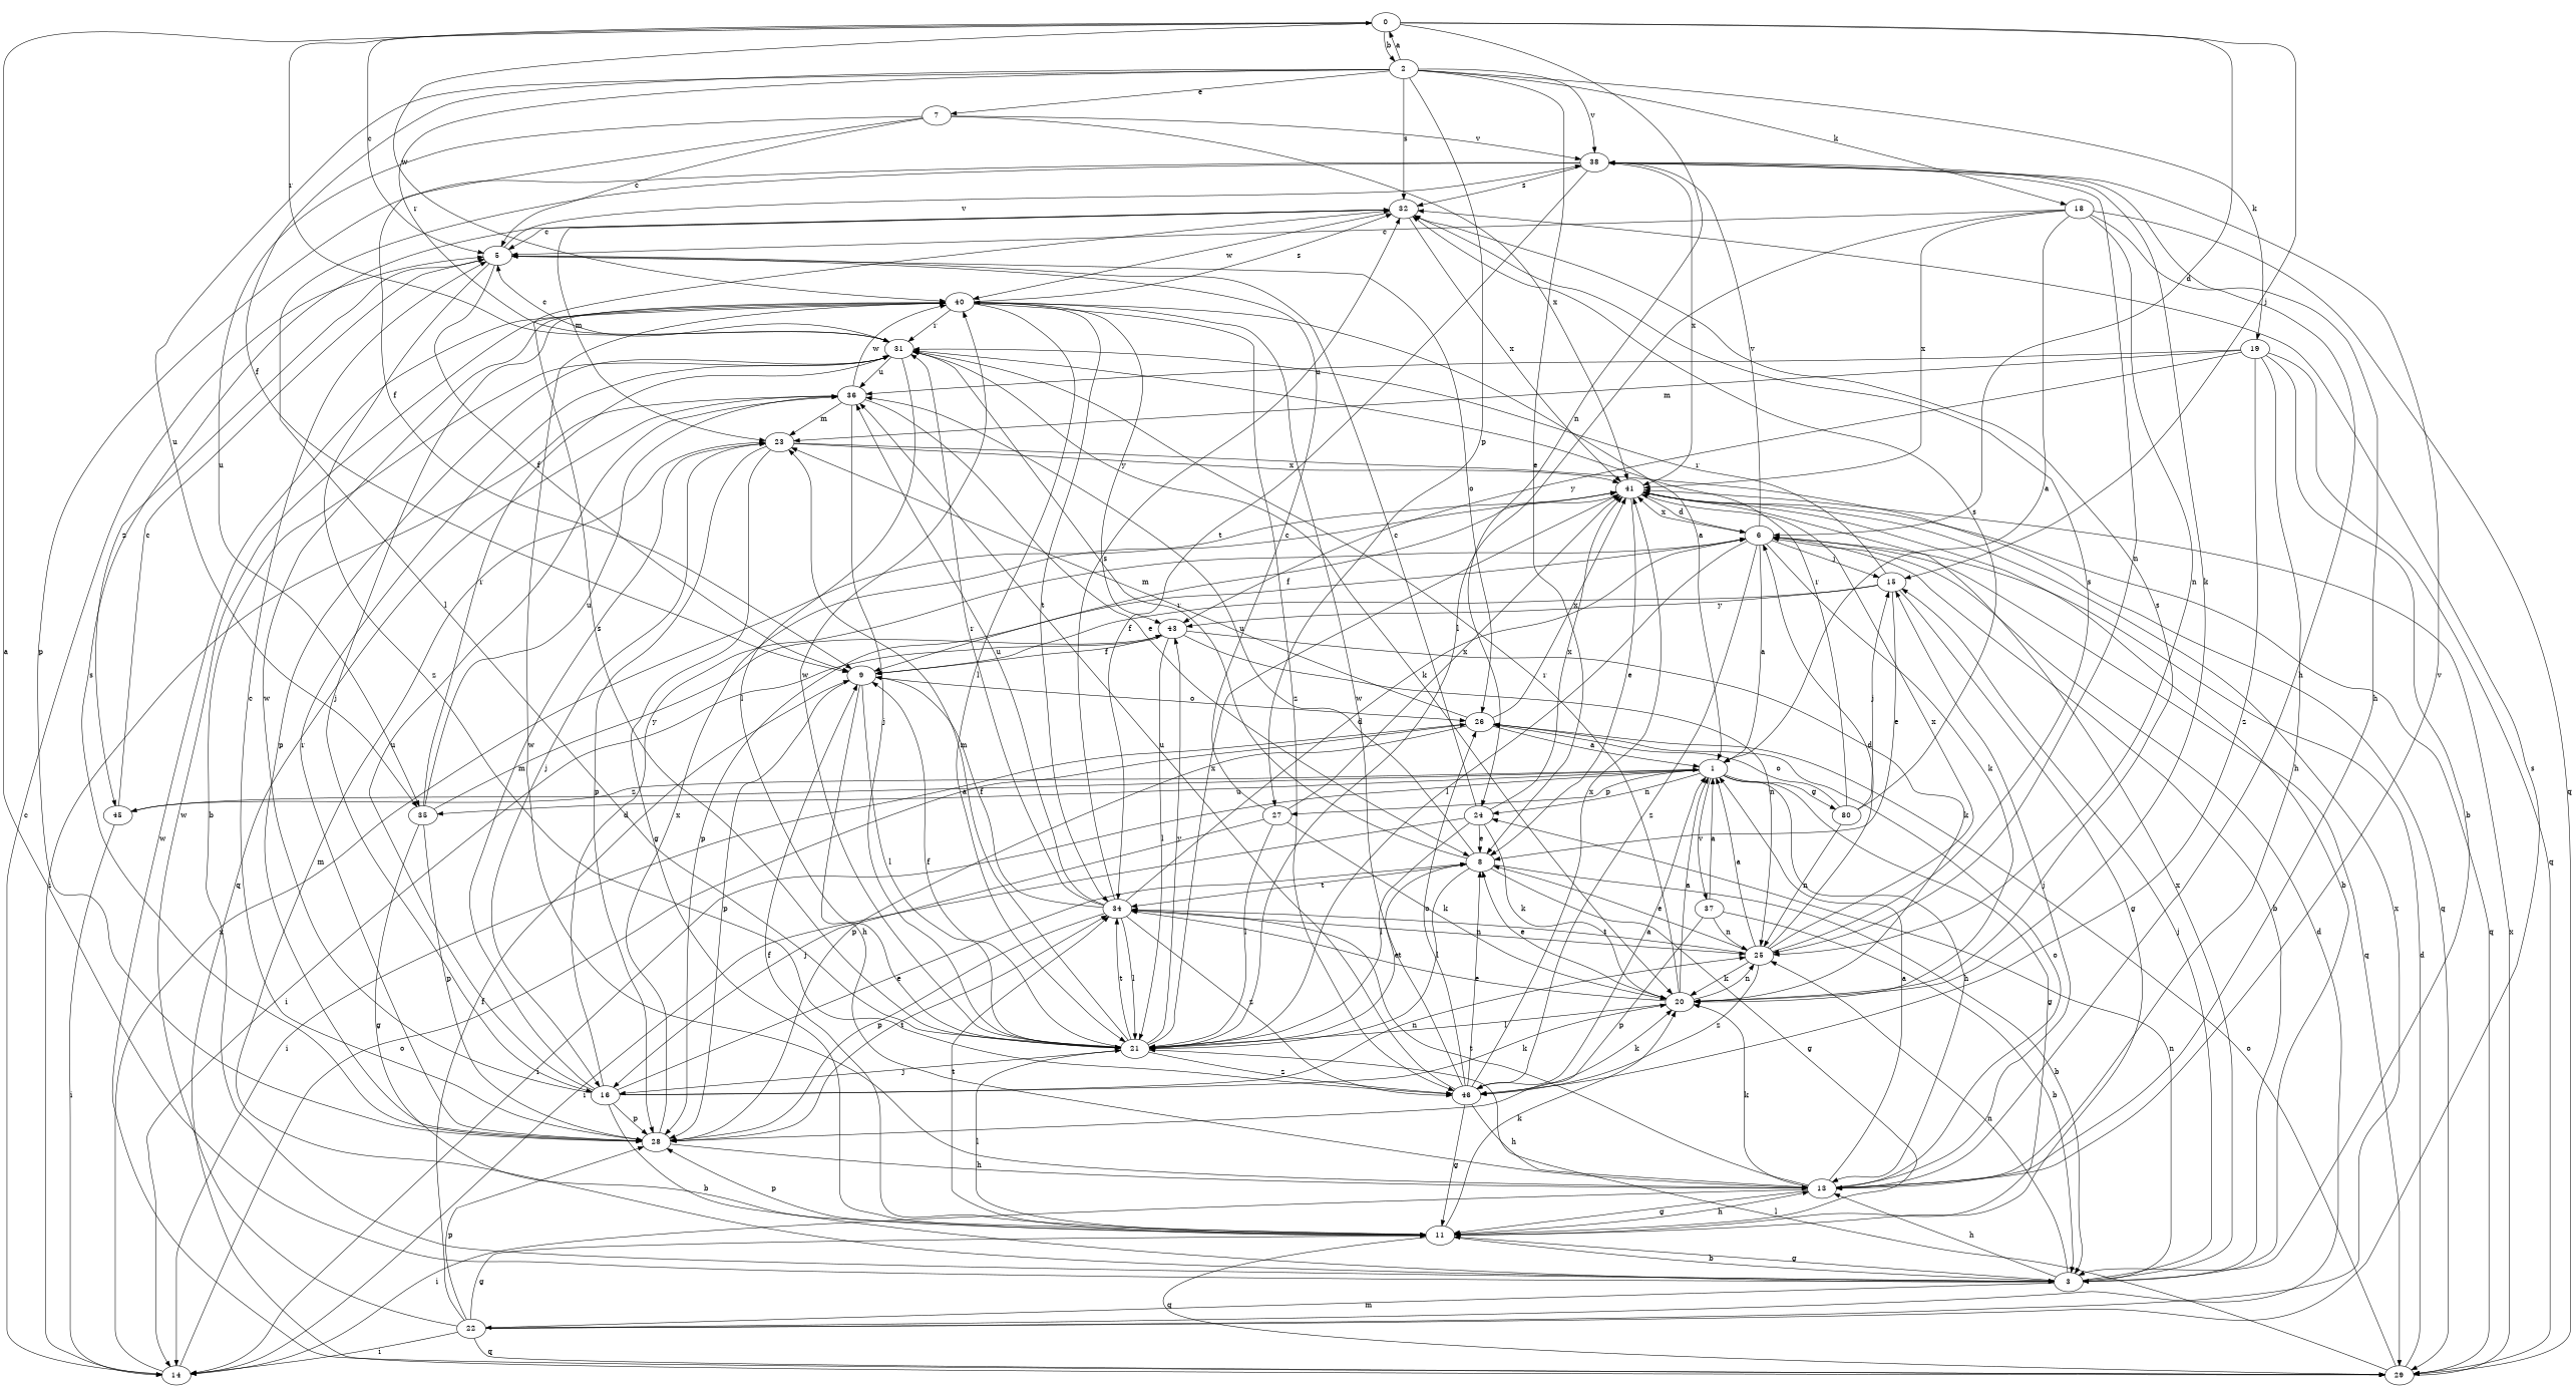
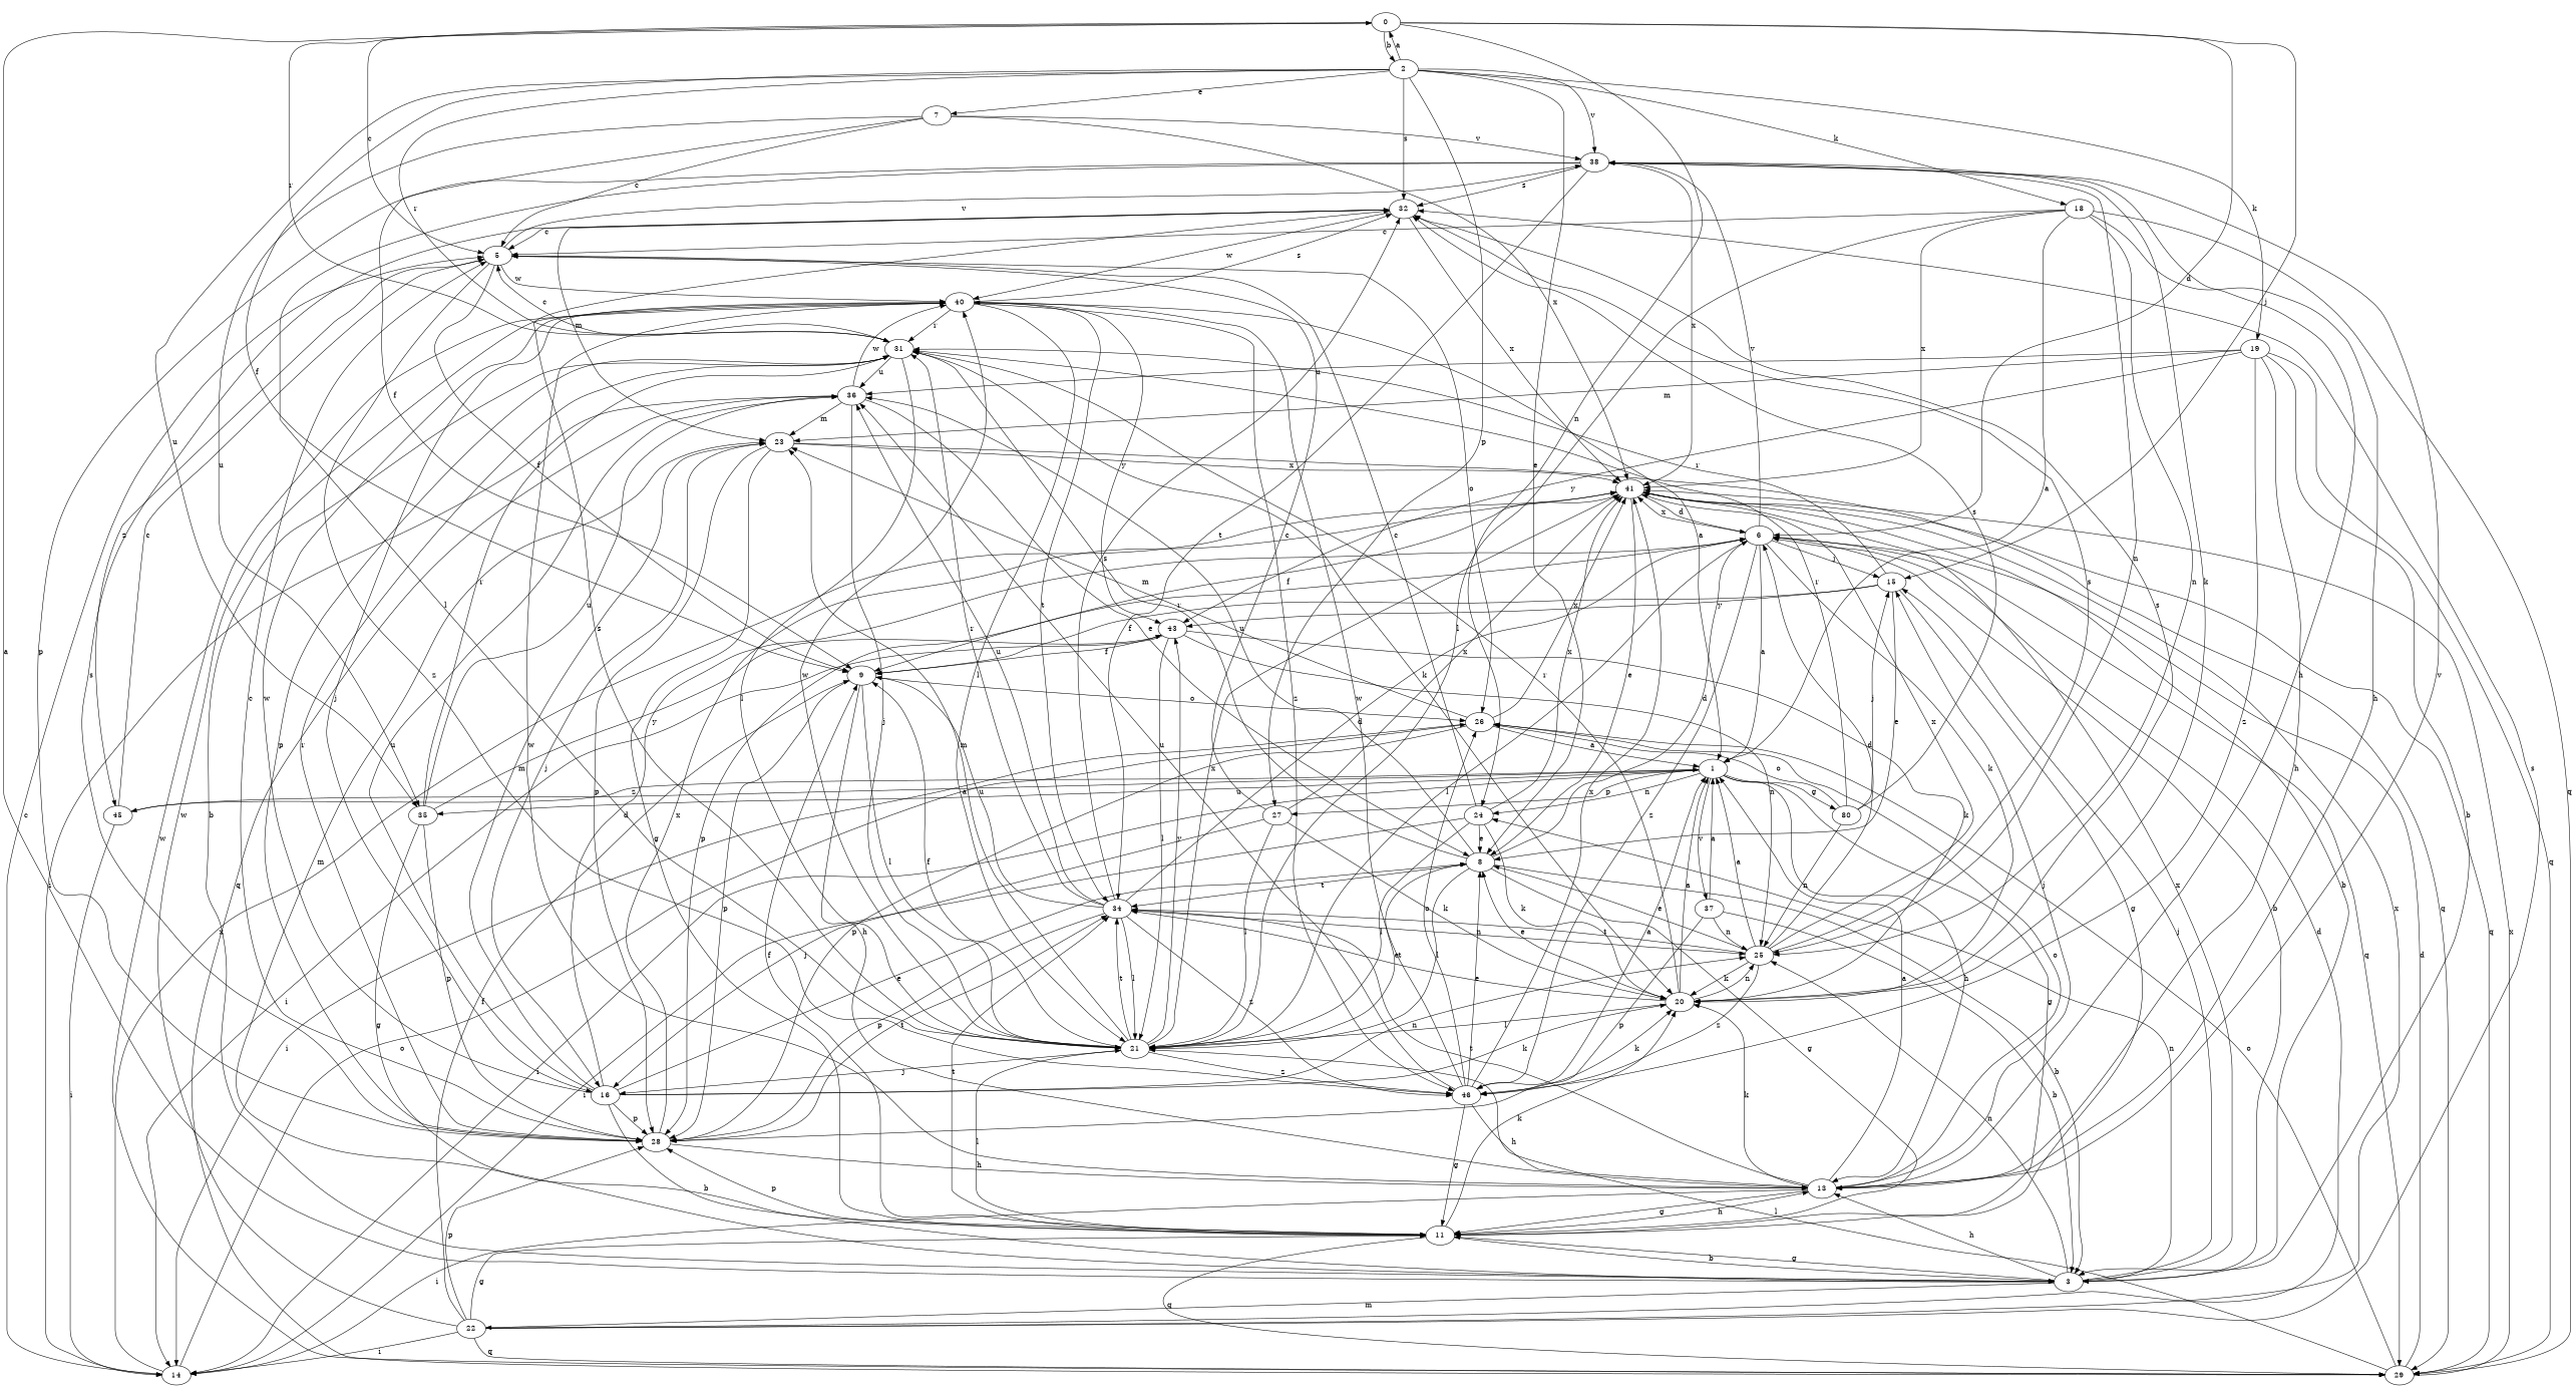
  strict digraph {
    0
    2
    5
    6
    15
    24
    31
    40
    27
    35
    7
    8
    9
    18
    19
    32
    38
    45
    26
    46
    1
    3
    41
    20
    21
    28
    29
    11
    43
    14
    36
    34
    16
    n34 [label=80]
    13
    37
    25
    23
    22
    0 -> 2 [label=b]
    0 -> 5 [label=c]
    0 -> 6 [label=d]
    0 -> 15 [label=j]
    0 -> 24 [label=n]
    0 -> 31 [label=r]
-   0 -> 40 [label=w]
+   5 -> 40 [label=w]
    2 -> 0 [label=a]
    2 -> 31 [label=r]
    2 -> 27 [label=p]
    2 -> 35 [label=u]
    2 -> 7 [label=e]
    2 -> 8 [label=e]
    2 -> 9 [label=f]
    2 -> 18 [label=k]
    2 -> 19 [label=k]
    2 -> 32 [label=s]
    2 -> 38 [label=v]
    5 -> 9 [label=f]
    5 -> 38 [label=v]
    5 -> 45 [label=z]
    5 -> 26 [label=o]
    5 -> 46 [label=z]
    6 -> 15 [label=j]
    6 -> 38 [label=v]
    6 -> 46 [label=z]
    6 -> 1 [label=a]
    6 -> 3 [label=b]
    6 -> 41 [label=x]
    6 -> 20 [label=k]
    6 -> 21 [label=l]
    6 -> 28 [label=p]
    6 -> 29 [label=q]
    15 -> 31 [label=r]
    15 -> 8 [label=e]
    15 -> 9 [label=f]
    15 -> 11 [label=g]
    15 -> 43 [label=y]
    24 -> 5 [label=c]
    24 -> 8 [label=e]
    24 -> 41 [label=x]
    24 -> 20 [label=k]
    24 -> 21 [label=l]
    24 -> 14 [label=i]
    31 -> 5 [label=c]
    31 -> 3 [label=b]
    31 -> 20 [label=k]
    31 -> 21 [label=l]
    31 -> 28 [label=p]
    31 -> 36 [label=u]
    40 -> 31 [label=r]
    40 -> 32 [label=s]
    40 -> 46 [label=z]
    40 -> 1 [label=a]
    40 -> 21 [label=l]
    40 -> 43 [label=y]
    40 -> 34 [label=t]
    40 -> 16 [label=j]
    27 -> 5 [label=c]
    27 -> 41 [label=x]
    27 -> 20 [label=k]
    27 -> 21 [label=l]
    27 -> 16 [label=j]
    35 -> 31 [label=r]
    35 -> 28 [label=p]
    35 -> 11 [label=g]
    35 -> 43 [label=y]
    35 -> 36 [label=u]
    7 -> 5 [label=c]
    7 -> 35 [label=u]
    7 -> 9 [label=f]
    7 -> 38 [label=v]
    7 -> 41 [label=x]
+   8 -> 6 [label=d]
    8 -> 31 [label=r]
    8 -> 3 [label=b]
    8 -> 21 [label=l]
    8 -> 11 [label=g]
    8 -> 36 [label=u]
    8 -> 34 [label=t]
    9 -> 26 [label=o]
    9 -> 21 [label=l]
    9 -> 28 [label=p]
    9 -> 13 [label=h]
    18 -> 5 [label=c]
    18 -> 1 [label=a]
    18 -> 41 [label=x]
    18 -> 21 [label=l]
    18 -> 29 [label=q]
    18 -> 13 [label=h]
    18 -> 25 [label=n]
    19 -> 46 [label=z]
    19 -> 3 [label=b]
    19 -> 29 [label=q]
    19 -> 43 [label=y]
    19 -> 36 [label=u]
    19 -> 13 [label=h]
    19 -> 23 [label=m]
    32 -> 5 [label=c]
    32 -> 40 [label=w]
    32 -> 41 [label=x]
    32 -> 23 [label=m]
    38 -> 32 [label=s]
    38 -> 41 [label=x]
    38 -> 20 [label=k]
    38 -> 21 [label=l]
    38 -> 28 [label=p]
    38 -> 34 [label=t]
    38 -> 13 [label=h]
    38 -> 25 [label=n]
    45 -> 5 [label=c]
    45 -> 1 [label=a]
    45 -> 14 [label=i]
    26 -> 1 [label=a]
    26 -> 41 [label=x]
    26 -> 28 [label=p]
    26 -> 14 [label=i]
    26 -> 23 [label=m]
    46 -> 40 [label=w]
    46 -> 8 [label=e]
    46 -> 26 [label=o]
    46 -> 1 [label=a]
    46 -> 41 [label=x]
    46 -> 20 [label=k]
    46 -> 11 [label=g]
    46 -> 36 [label=u]
    46 -> 13 [label=h]
    1 -> 24 [label=n]
    1 -> 27 [label=p]
    1 -> 35 [label=u]
    1 -> 45 [label=z]
    1 -> 11 [label=g]
    1 -> 14 [label=i]
    1 -> n34 [label=g]
    1 -> 13 [label=h]
    1 -> 37 [label=v]
    3 -> 0 [label=a]
    3 -> 15 [label=j]
    3 -> 24 [label=n]
    3 -> 41 [label=x]
    3 -> 11 [label=g]
    3 -> 13 [label=h]
    3 -> 25 [label=n]
    3 -> 23 [label=m]
    3 -> 22 [label=m]
    41 -> 6 [label=d]
    41 -> 8 [label=e]
    41 -> 9 [label=f]
    41 -> 3 [label=b]
    41 -> 29 [label=q]
    20 -> 31 [label=r]
    20 -> 8 [label=e]
    20 -> 32 [label=s]
    20 -> 1 [label=a]
    20 -> 21 [label=l]
    20 -> 34 [label=t]
    20 -> 25 [label=n]
    21 -> 40 [label=w]
    21 -> 8 [label=e]
    21 -> 9 [label=f]
    21 -> 32 [label=s]
    21 -> 46 [label=z]
    21 -> 41 [label=x]
    21 -> 43 [label=y]
    21 -> 34 [label=t]
    21 -> 16 [label=j]
    21 -> 23 [label=m]
    28 -> 5 [label=c]
    28 -> 31 [label=r]
    28 -> 32 [label=s]
    28 -> 41 [label=x]
    28 -> 34 [label=t]
    28 -> 13 [label=h]
    29 -> 6 [label=d]
    29 -> 40 [label=w]
    29 -> 26 [label=o]
    29 -> 41 [label=x]
    29 -> 21 [label=l]
    11 -> 9 [label=f]
    11 -> 3 [label=b]
    11 -> 20 [label=k]
    11 -> 21 [label=l]
    11 -> 28 [label=p]
    11 -> 29 [label=q]
    11 -> 34 [label=t]
    11 -> 13 [label=h]
    43 -> 9 [label=f]
    43 -> 20 [label=k]
    43 -> 21 [label=l]
    43 -> 14 [label=i]
    43 -> 25 [label=n]
    14 -> 5 [label=c]
    14 -> 26 [label=o]
    14 -> 41 [label=x]
    36 -> 40 [label=w]
    36 -> 8 [label=e]
    36 -> 21 [label=j]
    36 -> 29 [label=q]
    36 -> 14 [label=i]
    36 -> 23 [label=m]
    34 -> 6 [label=d]
    34 -> 31 [label=r]
-   34 -> 9 [label=f]
+   34 -> 9 [label=u]
    34 -> 32 [label=s]
    34 -> 46 [label=z]
    34 -> 21 [label=l]
    34 -> 28 [label=p]
    34 -> 36 [label=u]
    34 -> 25 [label=n]
    16 -> 6 [label=d]
    16 -> 40 [label=w]
    16 -> 8 [label=e]
    16 -> 3 [label=b]
    16 -> 20 [label=k]
    16 -> 28 [label=p]
    16 -> 36 [label=u]
    16 -> 25 [label=n]
    16 -> 23 [label=m]
    n34 -> 15 [label=j]
    n34 -> 31 [label=r]
    n34 -> 32 [label=s]
    n34 -> 26 [label=o]
    n34 -> 25 [label=n]
    13 -> 15 [label=j]
    13 -> 40 [label=w]
    13 -> 38 [label=v]
    13 -> 26 [label=o]
    13 -> 1 [label=a]
    13 -> 20 [label=k]
    13 -> 11 [label=g]
    13 -> 14 [label=i]
    13 -> 34 [label=t]
    37 -> 1 [label=a]
    37 -> 3 [label=b]
    37 -> 28 [label=p]
    37 -> 25 [label=n]
    25 -> 6 [label=d]
    25 -> 8 [label=e]
    25 -> 32 [label=s]
    25 -> 46 [label=z]
    25 -> 1 [label=a]
    25 -> 41 [label=x]
    25 -> 20 [label=k]
    25 -> 34 [label=t]
    23 -> 41 [label=x]
    23 -> 28 [label=p]
    23 -> 29 [label=q]
    23 -> 11 [label=g]
    23 -> 16 [label=j]
    22 -> 6 [label=d]
    22 -> 40 [label=w]
    22 -> 9 [label=f]
    22 -> 32 [label=s]
    22 -> 41 [label=x]
    22 -> 28 [label=p]
    22 -> 29 [label=q]
    22 -> 11 [label=g]
    22 -> 14 [label=i]
  }
